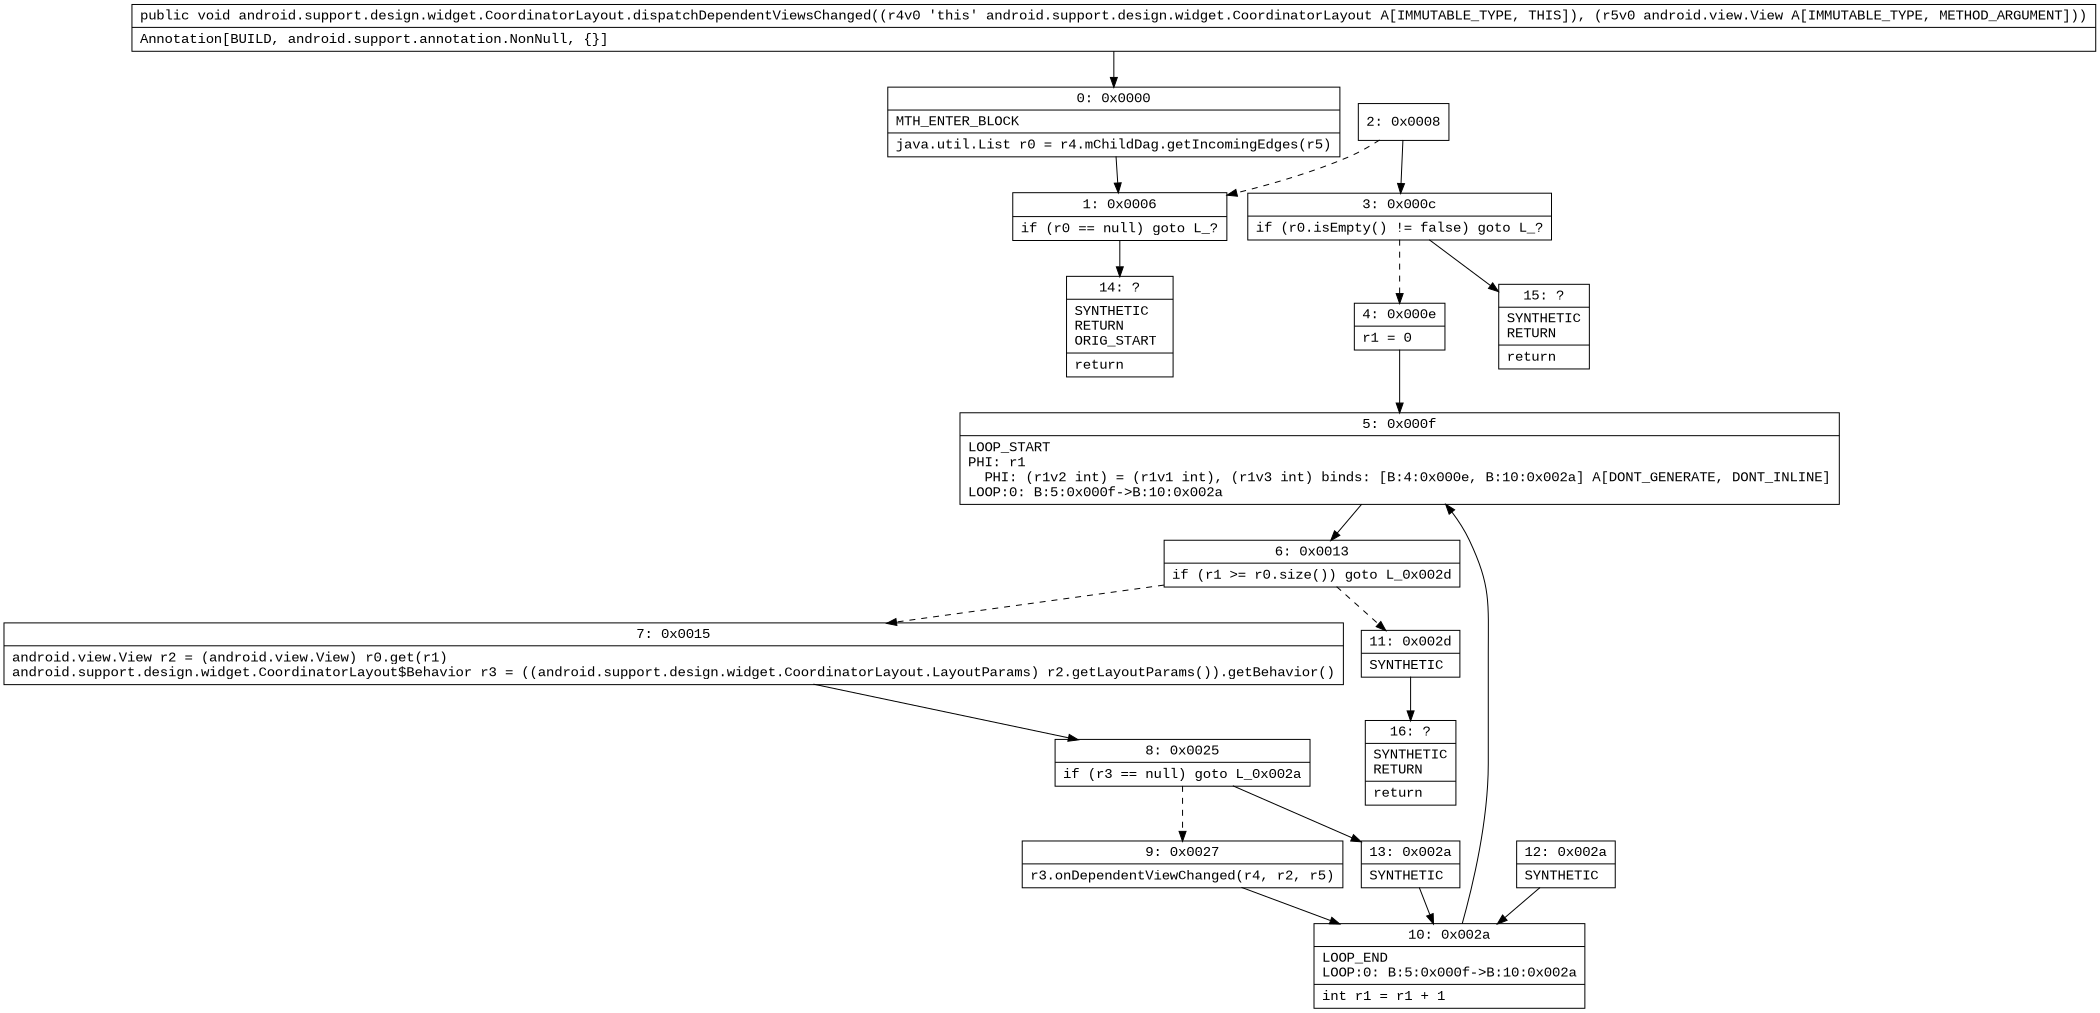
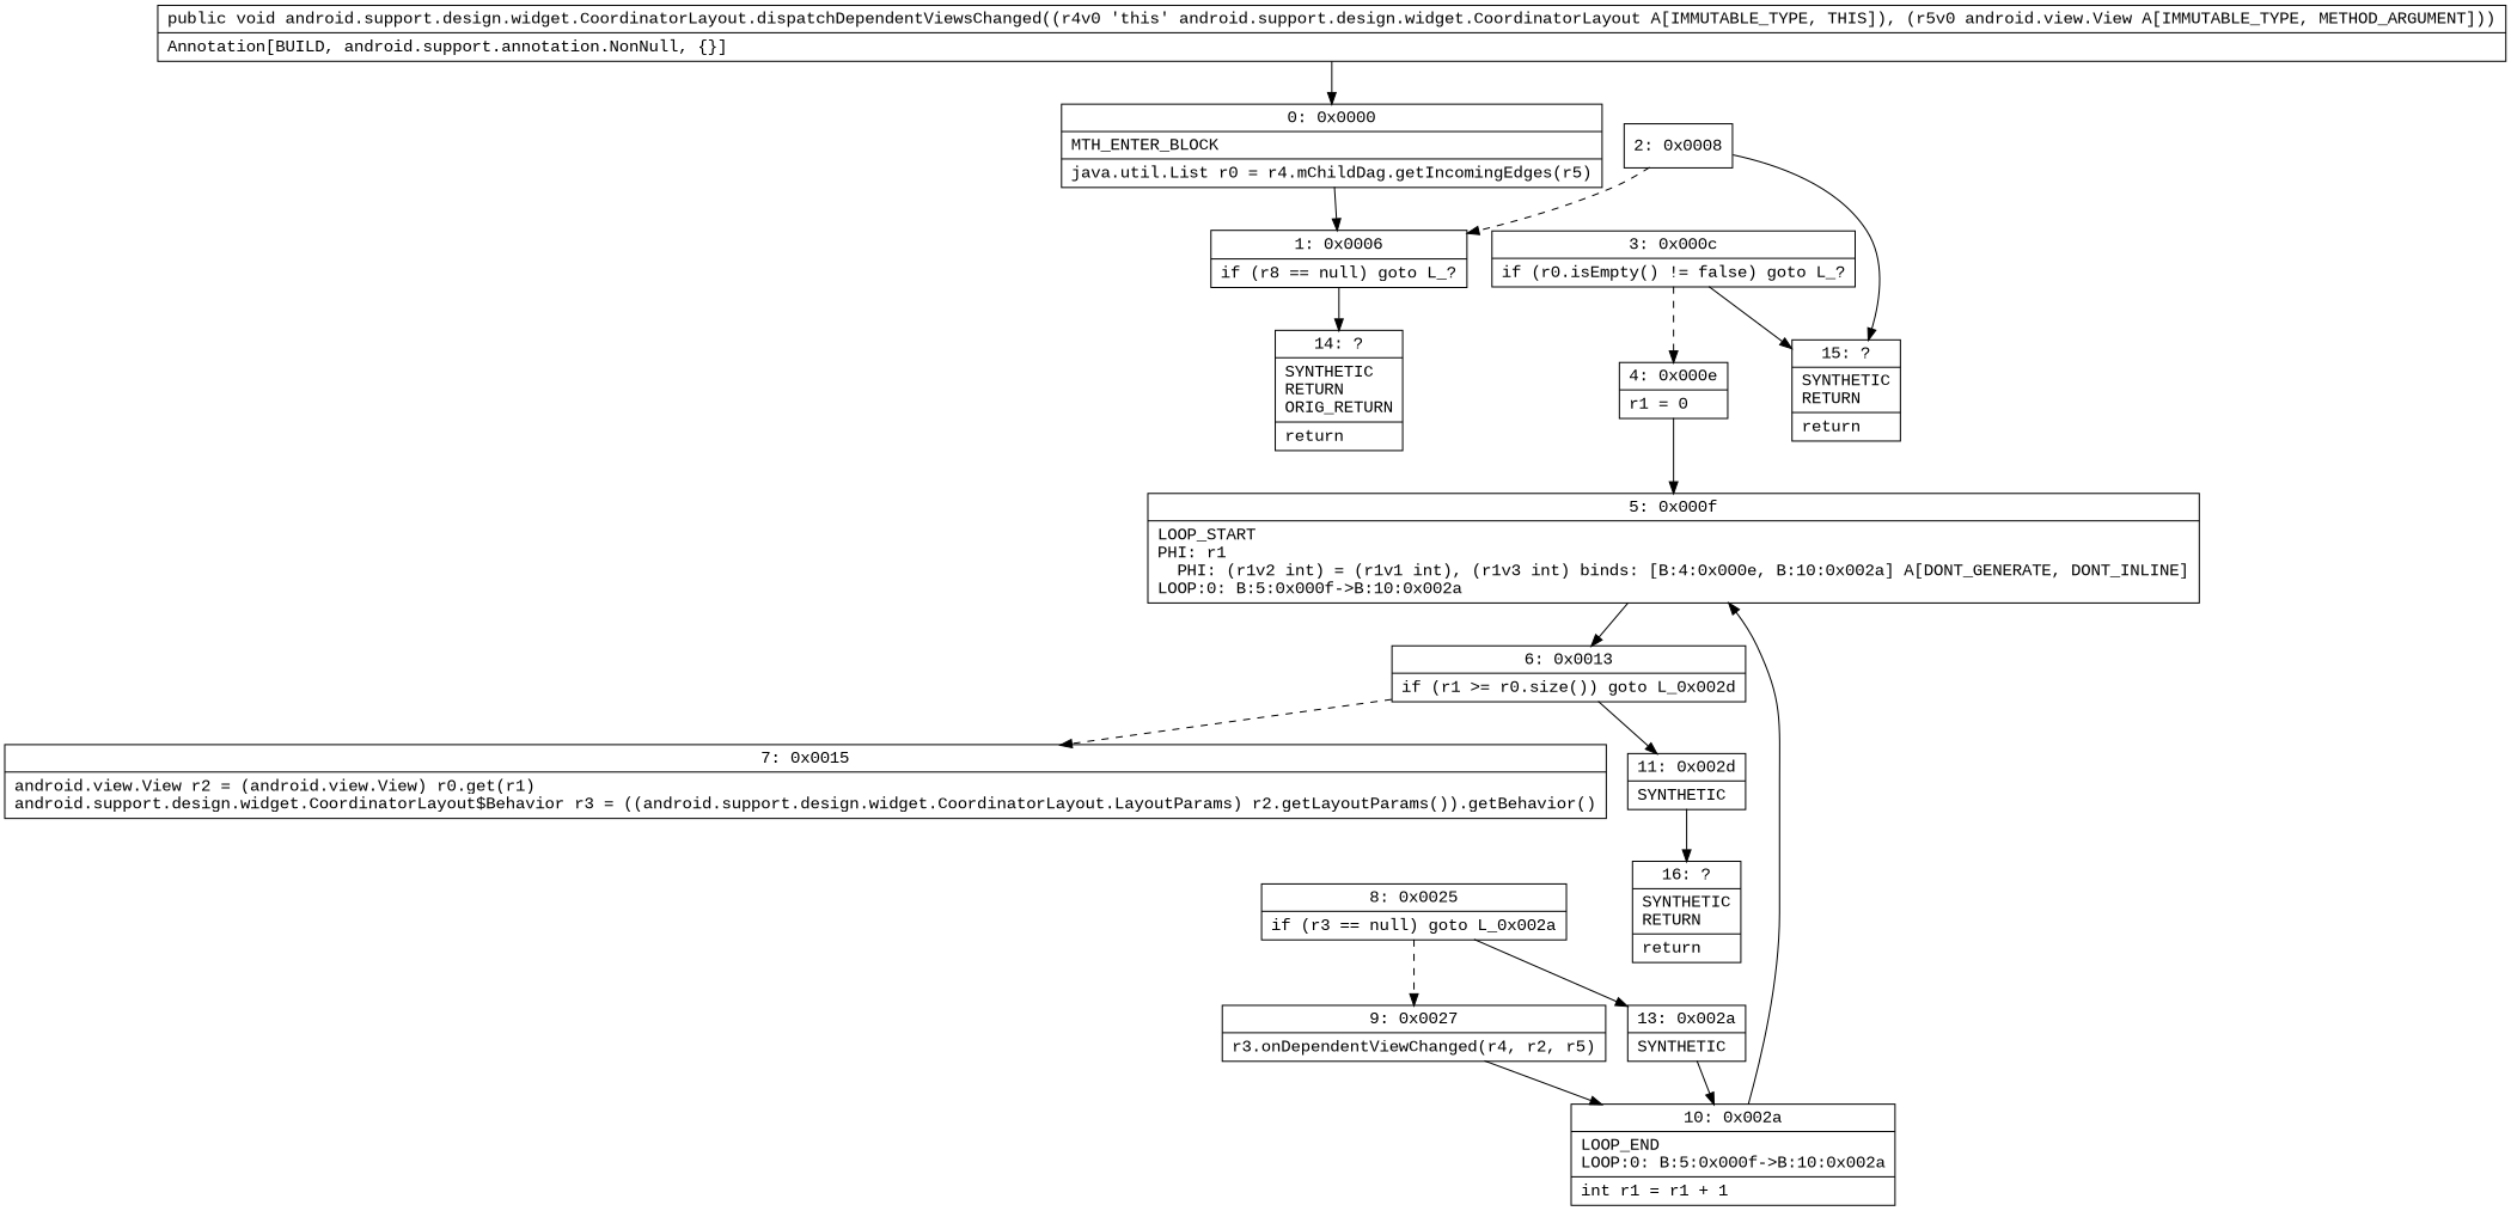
  digraph {
    fontname="Liberation Mono"
    node [fontname="Liberation Mono" shape=record]
    edge [fontname="Liberation Mono"]
    n1 [label="{0\:\ 0x0000|MTH_ENTER_BLOCK\l|java.util.List r0 = r4.mChildDag.getIncomingEdges(r5)\l}"]
-   n2 [label="{1\:\ 0x0006|if (r0 == null) goto L_?\l}"]
-   n3 [label="{14\:\ ?|SYNTHETIC\lRETURN\lORIG_START\l|return\l}"]
+   n2 [label="{1\:\ 0x0006|if (r8 == null) goto L_?\l}"]
+   n3 [label="{14\:\ ?|SYNTHETIC\lRETURN\lORIG_RETURN\l|return\l}"]
    n4 [label="{2\:\ 0x0008}"]
    n5 [label="{3\:\ 0x000c|if (r0.isEmpty() != false) goto L_?\l}"]
    n6 [label="{4\:\ 0x000e|r1 = 0\l}"]
    n7 [label="{15\:\ ?|SYNTHETIC\lRETURN\l|return\l}"]
    n8 [label="{5\:\ 0x000f|LOOP_START\lPHI: r1 \l  PHI: (r1v2 int) = (r1v1 int), (r1v3 int) binds: [B:4:0x000e, B:10:0x002a] A[DONT_GENERATE, DONT_INLINE]\lLOOP:0: B:5:0x000f\-\>B:10:0x002a\l}"]
    n9 [label="{6\:\ 0x0013|if (r1 \>= r0.size()) goto L_0x002d\l}"]
    n10 [label="{7\:\ 0x0015|android.view.View r2 = (android.view.View) r0.get(r1)\landroid.support.design.widget.CoordinatorLayout$Behavior r3 = ((android.support.design.widget.CoordinatorLayout.LayoutParams) r2.getLayoutParams()).getBehavior()\l}"]
    n11 [label="{11\:\ 0x002d|SYNTHETIC\l}"]
    n12 [label="{8\:\ 0x0025|if (r3 == null) goto L_0x002a\l}"]
    n13 [label="{16\:\ ?|SYNTHETIC\lRETURN\l|return\l}"]
    n14 [label="{9\:\ 0x0027|r3.onDependentViewChanged(r4, r2, r5)\l}"]
    n15 [label="{13\:\ 0x002a|SYNTHETIC\l}"]
    n16 [label="{10\:\ 0x002a|LOOP_END\lLOOP:0: B:5:0x000f\-\>B:10:0x002a\l|int r1 = r1 + 1\l}"]
-   n17 [label="{12\:\ 0x002a|SYNTHETIC\l}"]
    n18 [label="{public void android.support.design.widget.CoordinatorLayout.dispatchDependentViewsChanged((r4v0 'this' android.support.design.widget.CoordinatorLayout A[IMMUTABLE_TYPE, THIS]), (r5v0 android.view.View A[IMMUTABLE_TYPE, METHOD_ARGUMENT]))  | Annotation[BUILD, android.support.annotation.NonNull, \{\}]\l}"]
    n1 -> n2
    n2 -> n3
    n4 -> n2 [style=dashed]
-   n4 -> n5
+   n4 -> n7
    n5 -> n6 [style=dashed]
    n5 -> n7
    n6 -> n8
    n8 -> n9
    n9 -> n10 [style=dashed]
-   n9 -> n11 [style=dashed]
-   n10 -> n12
+   n9 -> n11
    n11 -> n13
    n12 -> n14 [style=dashed]
    n12 -> n15
    n14 -> n16
    n15 -> n16
    n16 -> n8
-   n17 -> n16
    n18 -> n1
  }
